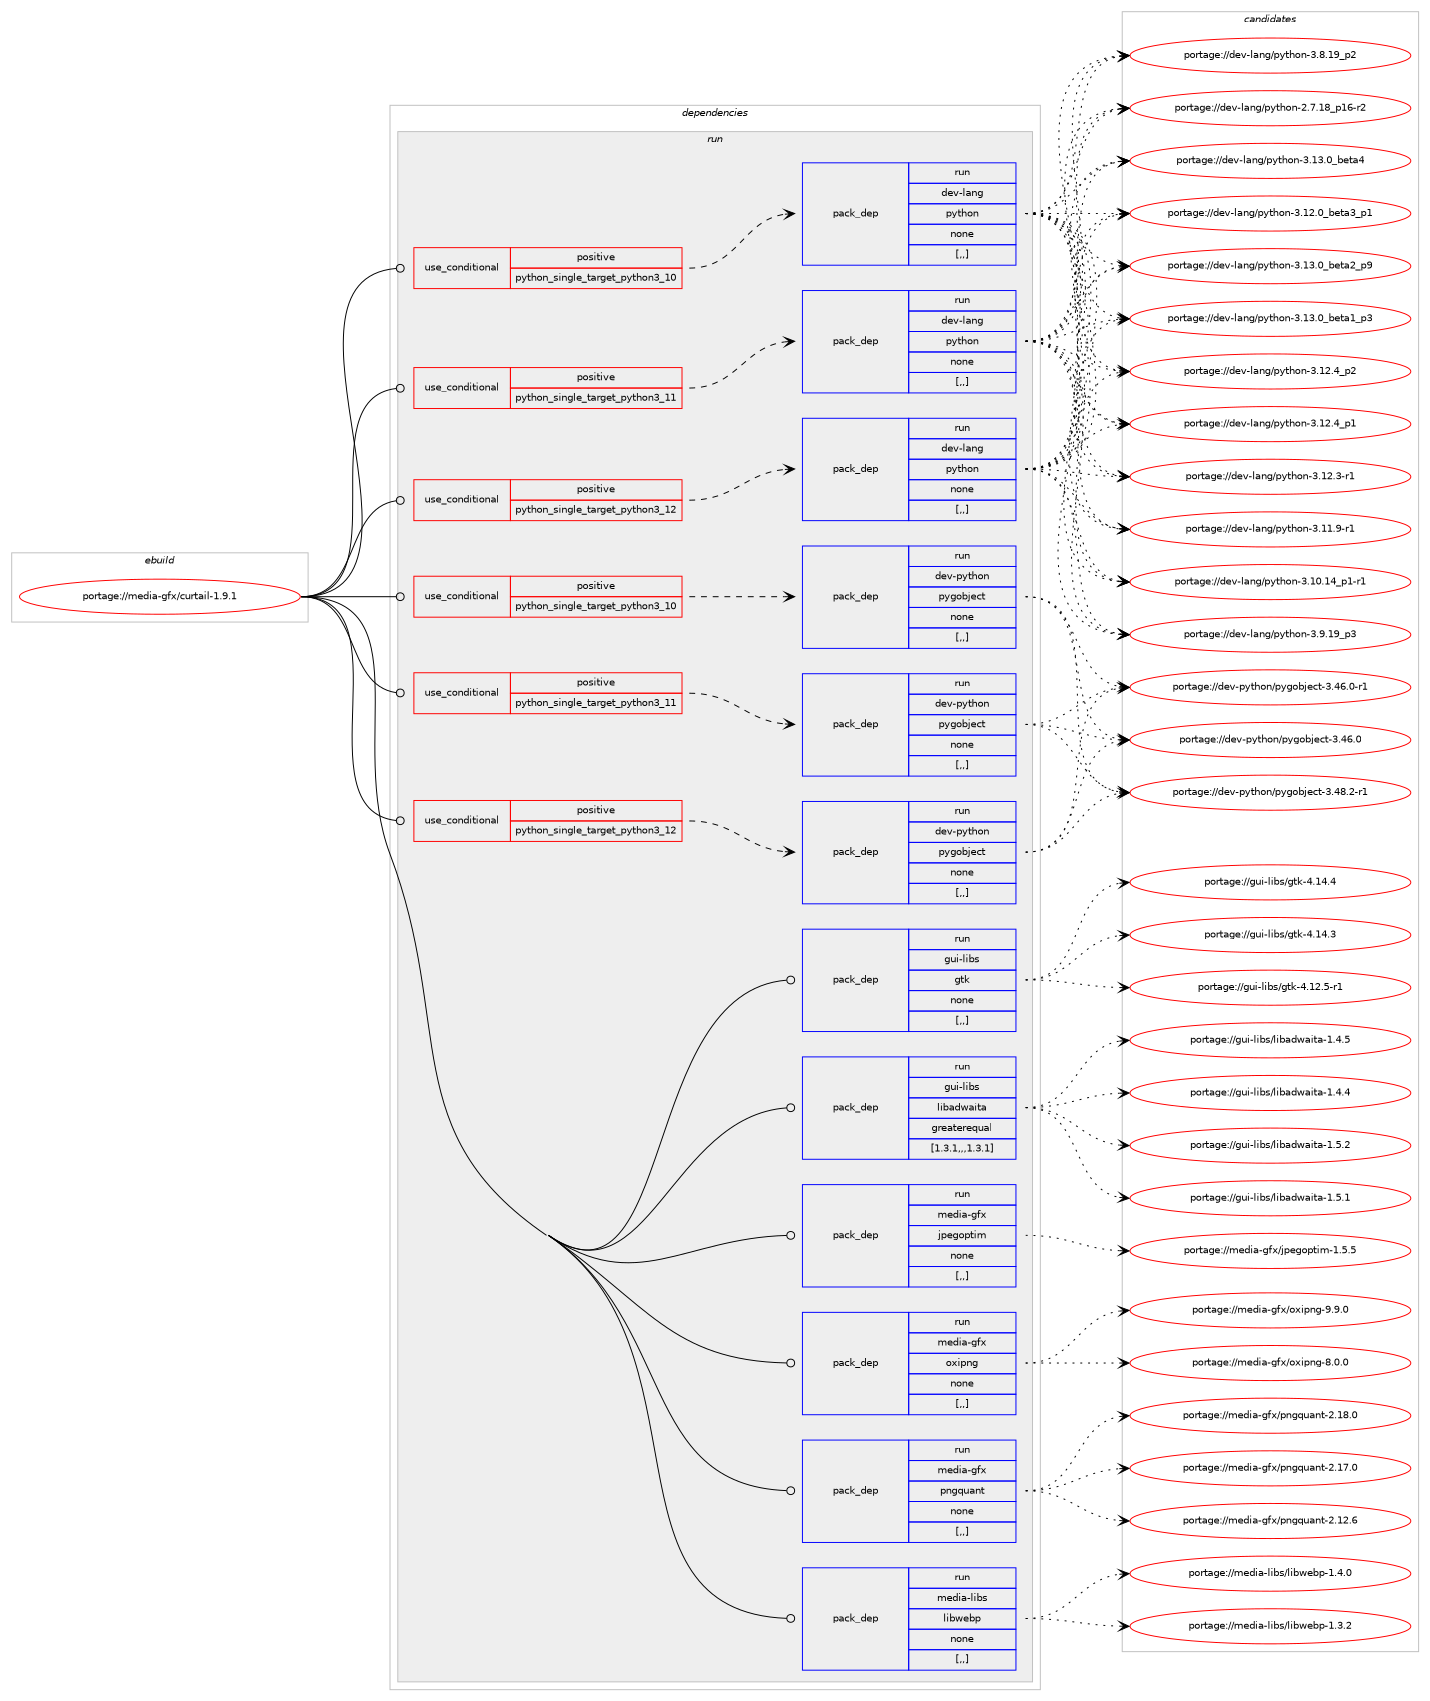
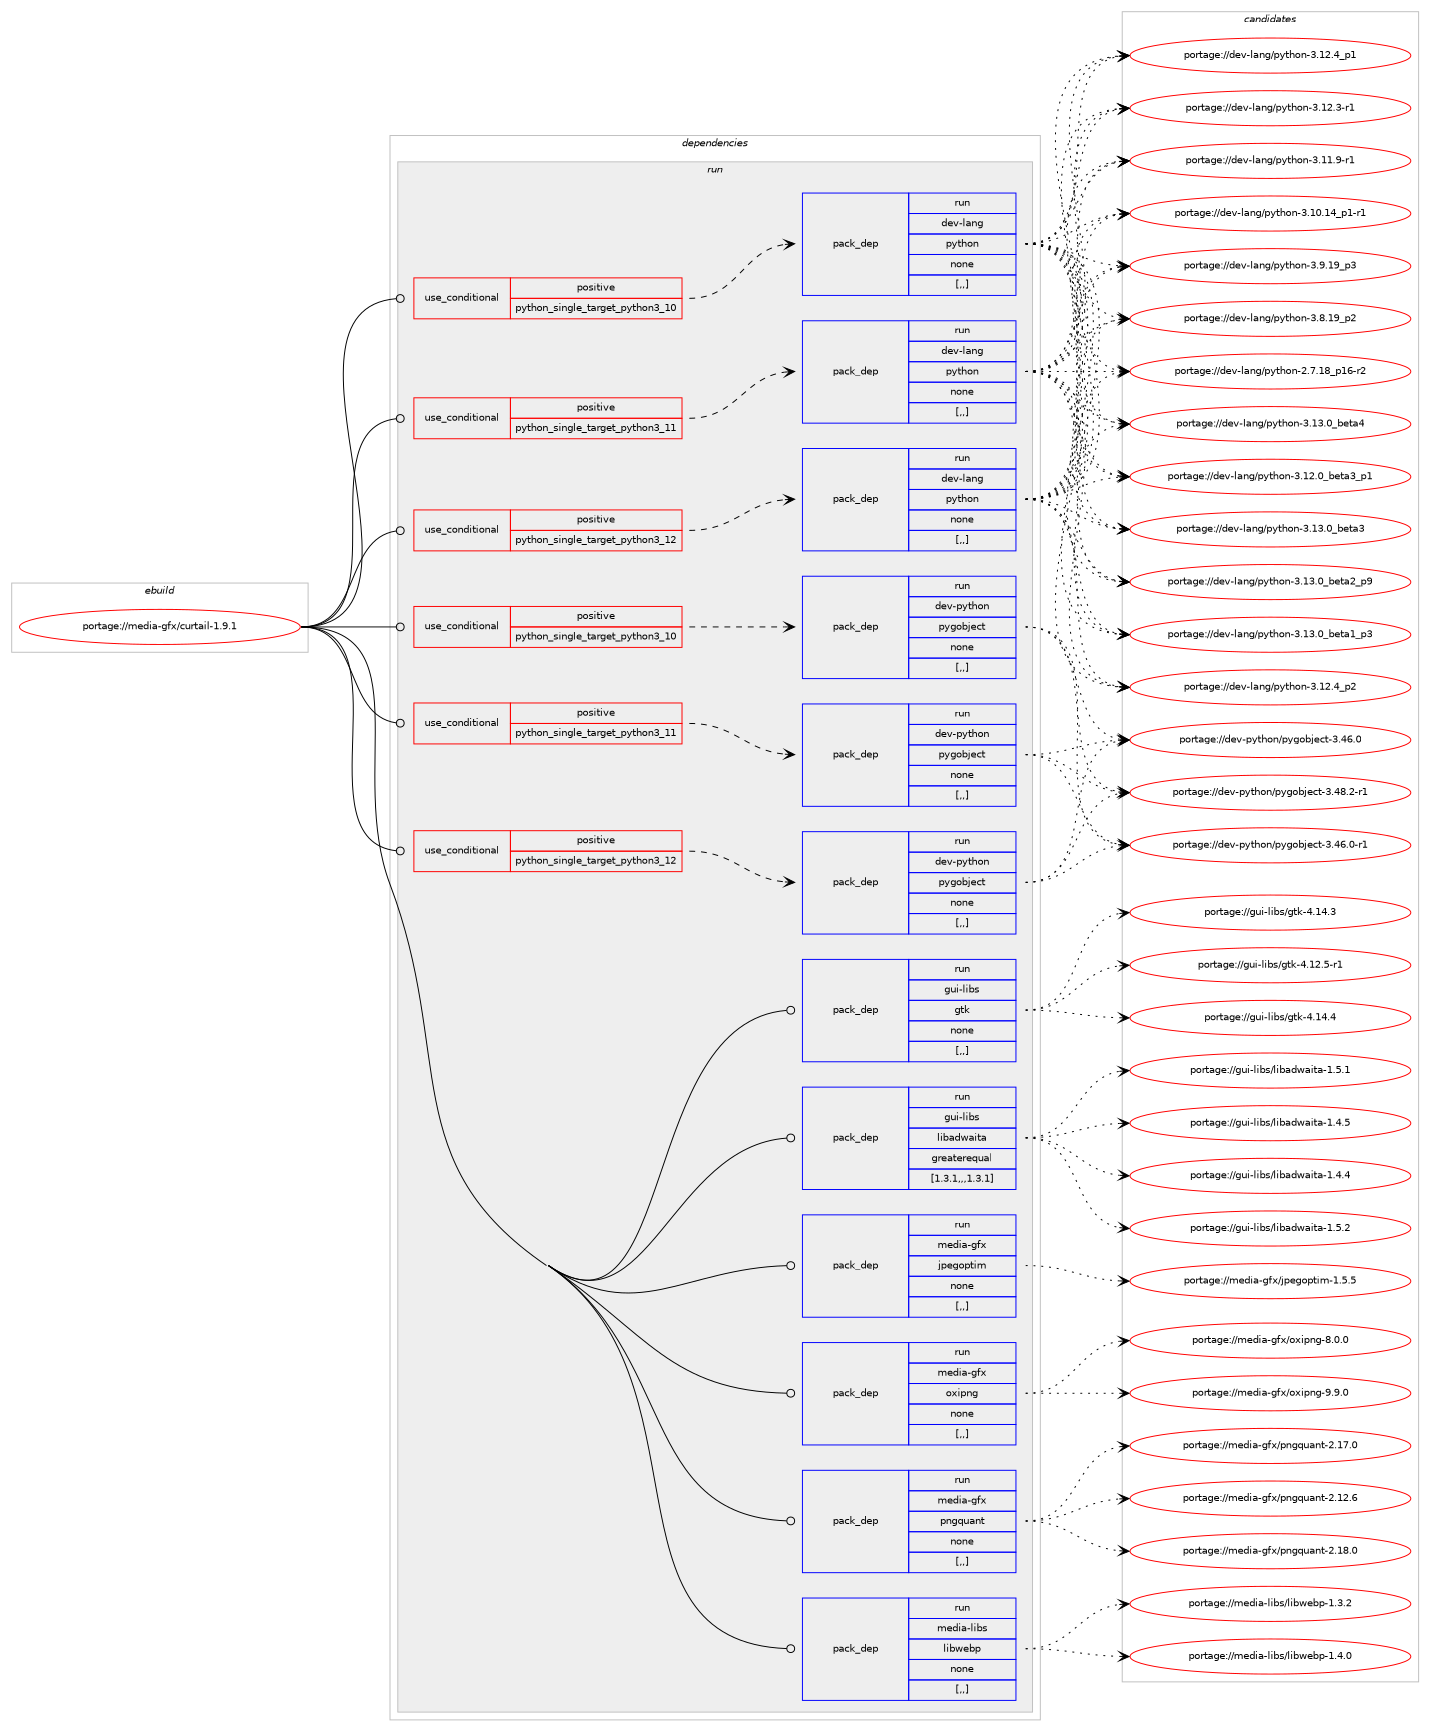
  digraph {
    compound=true
    concentrate=true
    fontname=Helvetica
    fontsize=10
    newrank=true
    rankdir=LR
    ranksep=1.5
    node [color=red fontname=Helvetica fontsize=10]
    edge [arrowhead=vee headport=w style=dotted tailport=e weight=100]
    n1 [label="portage://media-gfx/curtail-1.9.1" width=4]
    n2 [color=blue label=<<TABLE BORDER="0" CELLBORDER="1" CELLSPACING="0" CELLPADDING="4" WIDTH="220"><TR><TD ROWSPAN="6" CELLPADDING="30">pack_dep</TD></TR><TR><TD WIDTH="110">run</TD></TR><TR><TD>dev-lang</TD></TR><TR><TD>python</TD></TR><TR><TD>none</TD></TR><TR><TD>[,,]</TD></TR></TABLE>> shape=none]
    n3 [label=<<TABLE BORDER="0" CELLBORDER="1" CELLSPACING="0" CELLPADDING="4"><TR><TD ROWSPAN="3" CELLPADDING="10">use_conditional</TD></TR><TR><TD>positive</TD></TR><TR><TD>python_single_target_python3_10</TD></TR></TABLE>> shape=none]
    n4 [color=blue label=<<TABLE BORDER="0" CELLBORDER="1" CELLSPACING="0" CELLPADDING="4" WIDTH="220"><TR><TD ROWSPAN="6" CELLPADDING="30">pack_dep</TD></TR><TR><TD WIDTH="110">run</TD></TR><TR><TD>dev-python</TD></TR><TR><TD>pygobject</TD></TR><TR><TD>none</TD></TR><TR><TD>[,,]</TD></TR></TABLE>> shape=none]
    n5 [label=<<TABLE BORDER="0" CELLBORDER="1" CELLSPACING="0" CELLPADDING="4"><TR><TD ROWSPAN="3" CELLPADDING="10">use_conditional</TD></TR><TR><TD>positive</TD></TR><TR><TD>python_single_target_python3_10</TD></TR></TABLE>> shape=none]
    n6 [color=blue label=<<TABLE BORDER="0" CELLBORDER="1" CELLSPACING="0" CELLPADDING="4" WIDTH="220"><TR><TD ROWSPAN="6" CELLPADDING="30">pack_dep</TD></TR><TR><TD WIDTH="110">run</TD></TR><TR><TD>dev-lang</TD></TR><TR><TD>python</TD></TR><TR><TD>none</TD></TR><TR><TD>[,,]</TD></TR></TABLE>> shape=none]
    n7 [label=<<TABLE BORDER="0" CELLBORDER="1" CELLSPACING="0" CELLPADDING="4"><TR><TD ROWSPAN="3" CELLPADDING="10">use_conditional</TD></TR><TR><TD>positive</TD></TR><TR><TD>python_single_target_python3_11</TD></TR></TABLE>> shape=none]
    n8 [color=blue label=<<TABLE BORDER="0" CELLBORDER="1" CELLSPACING="0" CELLPADDING="4" WIDTH="220"><TR><TD ROWSPAN="6" CELLPADDING="30">pack_dep</TD></TR><TR><TD WIDTH="110">run</TD></TR><TR><TD>dev-python</TD></TR><TR><TD>pygobject</TD></TR><TR><TD>none</TD></TR><TR><TD>[,,]</TD></TR></TABLE>> shape=none]
    n9 [label=<<TABLE BORDER="0" CELLBORDER="1" CELLSPACING="0" CELLPADDING="4"><TR><TD ROWSPAN="3" CELLPADDING="10">use_conditional</TD></TR><TR><TD>positive</TD></TR><TR><TD>python_single_target_python3_11</TD></TR></TABLE>> shape=none]
    n10 [color=blue label=<<TABLE BORDER="0" CELLBORDER="1" CELLSPACING="0" CELLPADDING="4" WIDTH="220"><TR><TD ROWSPAN="6" CELLPADDING="30">pack_dep</TD></TR><TR><TD WIDTH="110">run</TD></TR><TR><TD>dev-lang</TD></TR><TR><TD>python</TD></TR><TR><TD>none</TD></TR><TR><TD>[,,]</TD></TR></TABLE>> shape=none]
    n11 [label=<<TABLE BORDER="0" CELLBORDER="1" CELLSPACING="0" CELLPADDING="4"><TR><TD ROWSPAN="3" CELLPADDING="10">use_conditional</TD></TR><TR><TD>positive</TD></TR><TR><TD>python_single_target_python3_12</TD></TR></TABLE>> shape=none]
    n12 [color=blue label=<<TABLE BORDER="0" CELLBORDER="1" CELLSPACING="0" CELLPADDING="4" WIDTH="220"><TR><TD ROWSPAN="6" CELLPADDING="30">pack_dep</TD></TR><TR><TD WIDTH="110">run</TD></TR><TR><TD>dev-python</TD></TR><TR><TD>pygobject</TD></TR><TR><TD>none</TD></TR><TR><TD>[,,]</TD></TR></TABLE>> shape=none]
    n13 [label=<<TABLE BORDER="0" CELLBORDER="1" CELLSPACING="0" CELLPADDING="4"><TR><TD ROWSPAN="3" CELLPADDING="10">use_conditional</TD></TR><TR><TD>positive</TD></TR><TR><TD>python_single_target_python3_12</TD></TR></TABLE>> shape=none]
    n14 [color=blue label=<<TABLE BORDER="0" CELLBORDER="1" CELLSPACING="0" CELLPADDING="4" WIDTH="220"><TR><TD ROWSPAN="6" CELLPADDING="30">pack_dep</TD></TR><TR><TD WIDTH="110">run</TD></TR><TR><TD>gui-libs</TD></TR><TR><TD>gtk</TD></TR><TR><TD>none</TD></TR><TR><TD>[,,]</TD></TR></TABLE>> shape=none]
    n15 [color=blue label=<<TABLE BORDER="0" CELLBORDER="1" CELLSPACING="0" CELLPADDING="4" WIDTH="220"><TR><TD ROWSPAN="6" CELLPADDING="30">pack_dep</TD></TR><TR><TD WIDTH="110">run</TD></TR><TR><TD>gui-libs</TD></TR><TR><TD>libadwaita</TD></TR><TR><TD>greaterequal</TD></TR><TR><TD>[1.3.1,,,1.3.1]</TD></TR></TABLE>> shape=none]
    n16 [color=blue label=<<TABLE BORDER="0" CELLBORDER="1" CELLSPACING="0" CELLPADDING="4" WIDTH="220"><TR><TD ROWSPAN="6" CELLPADDING="30">pack_dep</TD></TR><TR><TD WIDTH="110">run</TD></TR><TR><TD>media-gfx</TD></TR><TR><TD>jpegoptim</TD></TR><TR><TD>none</TD></TR><TR><TD>[,,]</TD></TR></TABLE>> shape=none]
    n17 [color=blue label=<<TABLE BORDER="0" CELLBORDER="1" CELLSPACING="0" CELLPADDING="4" WIDTH="220"><TR><TD ROWSPAN="6" CELLPADDING="30">pack_dep</TD></TR><TR><TD WIDTH="110">run</TD></TR><TR><TD>media-gfx</TD></TR><TR><TD>oxipng</TD></TR><TR><TD>none</TD></TR><TR><TD>[,,]</TD></TR></TABLE>> shape=none]
    n18 [color=blue label=<<TABLE BORDER="0" CELLBORDER="1" CELLSPACING="0" CELLPADDING="4" WIDTH="220"><TR><TD ROWSPAN="6" CELLPADDING="30">pack_dep</TD></TR><TR><TD WIDTH="110">run</TD></TR><TR><TD>media-gfx</TD></TR><TR><TD>pngquant</TD></TR><TR><TD>none</TD></TR><TR><TD>[,,]</TD></TR></TABLE>> shape=none]
    n19 [color=blue label=<<TABLE BORDER="0" CELLBORDER="1" CELLSPACING="0" CELLPADDING="4" WIDTH="220"><TR><TD ROWSPAN="6" CELLPADDING="30">pack_dep</TD></TR><TR><TD WIDTH="110">run</TD></TR><TR><TD>media-libs</TD></TR><TR><TD>libwebp</TD></TR><TR><TD>none</TD></TR><TR><TD>[,,]</TD></TR></TABLE>> shape=none]
    n20 [label="portage://dev-lang/python-3.13.0_beta4" width=4]
    n21 [label="portage://dev-lang/python-3.12.0_beta3_p1" width=4]
+   n22 [label="portage://dev-lang/python-3.13.0_beta3" width=4]
    n23 [label="portage://dev-lang/python-3.13.0_beta2_p9" width=4]
    n24 [label="portage://dev-lang/python-3.13.0_beta1_p3" width=4]
    n25 [label="portage://dev-lang/python-3.12.4_p2" width=4]
    n26 [label="portage://dev-lang/python-3.12.4_p1" width=4]
    n27 [label="portage://dev-lang/python-3.12.3-r1" width=4]
    n28 [label="portage://dev-lang/python-3.11.9-r1" width=4]
    n29 [label="portage://dev-lang/python-3.10.14_p1-r1" width=4]
    n30 [label="portage://dev-lang/python-3.9.19_p3" width=4]
    n31 [label="portage://dev-lang/python-3.8.19_p2" width=4]
    n32 [label="portage://dev-lang/python-2.7.18_p16-r2" width=4]
    n33 [label="portage://dev-python/pygobject-3.48.2-r1" width=4]
    n34 [label="portage://dev-python/pygobject-3.46.0-r1" width=4]
    n35 [label="portage://dev-python/pygobject-3.46.0" width=4]
    n36 [label="portage://gui-libs/gtk-4.14.4" width=4]
    n37 [label="portage://gui-libs/gtk-4.14.3" width=4]
    n38 [label="portage://gui-libs/gtk-4.12.5-r1" width=4]
    n39 [label="portage://gui-libs/libadwaita-1.5.2" width=4]
    n40 [label="portage://gui-libs/libadwaita-1.5.1" width=4]
    n41 [label="portage://gui-libs/libadwaita-1.4.5" width=4]
    n42 [label="portage://gui-libs/libadwaita-1.4.4" width=4]
    n43 [label="portage://media-gfx/jpegoptim-1.5.5" width=4]
    n44 [label="portage://media-gfx/oxipng-9.9.0" width=4]
    n45 [label="portage://media-gfx/oxipng-8.0.0" width=4]
    n46 [label="portage://media-gfx/pngquant-2.18.0" width=4]
    n47 [label="portage://media-gfx/pngquant-2.17.0" width=4]
    n48 [label="portage://media-gfx/pngquant-2.12.6" width=4]
    n49 [label="portage://media-libs/libwebp-1.4.0" width=4]
    n50 [label="portage://media-libs/libwebp-1.3.2" width=4]
    subgraph cluster_1 {
      color=gray
      label=<<i>ebuild</i>>
      n1
    }
    subgraph cluster_2 {
      color=gray
      label=<<i>dependencies</i>>
      subgraph cluster_3 {
        color=gray
        fillcolor="#eeeeee"
        label=<<i>compile</i>>
        style=filled
      }
      subgraph cluster_4 {
        color=gray
        fillcolor="#eeeeee"
        label=<<i>compile and run</i>>
        style=filled
      }
      subgraph cluster_5 {
        color=gray
        fillcolor="#eeeeee"
        label=<<i>run</i>>
        style=filled
        subgraph sub_6 {
          color=gray
          fillcolor="#eeeeee"
          label=<<i>run</i>>
          style=filled
          n3
          subgraph sub_7 {
            color=gray
            fillcolor="#eeeeee"
            label=<<i>run</i>>
            style=filled
            n2
          }
        }
        subgraph sub_8 {
          color=gray
          fillcolor="#eeeeee"
          label=<<i>run</i>>
          style=filled
          n5
          subgraph sub_9 {
            color=gray
            fillcolor="#eeeeee"
            label=<<i>run</i>>
            style=filled
            n4
          }
        }
        subgraph sub_10 {
          color=gray
          fillcolor="#eeeeee"
          label=<<i>run</i>>
          style=filled
          n7
          subgraph sub_11 {
            color=gray
            fillcolor="#eeeeee"
            label=<<i>run</i>>
            style=filled
            n6
          }
        }
        subgraph sub_12 {
          color=gray
          fillcolor="#eeeeee"
          label=<<i>run</i>>
          style=filled
          n9
          subgraph sub_13 {
            color=gray
            fillcolor="#eeeeee"
            label=<<i>run</i>>
            style=filled
            n8
          }
        }
        subgraph sub_14 {
          color=gray
          fillcolor="#eeeeee"
          label=<<i>run</i>>
          style=filled
          n11
          subgraph sub_15 {
            color=gray
            fillcolor="#eeeeee"
            label=<<i>run</i>>
            style=filled
            n10
          }
        }
        subgraph sub_16 {
          color=gray
          fillcolor="#eeeeee"
          label=<<i>run</i>>
          style=filled
          n13
          subgraph sub_17 {
            color=gray
            fillcolor="#eeeeee"
            label=<<i>run</i>>
            style=filled
            n12
          }
        }
        subgraph sub_18 {
          color=gray
          fillcolor="#eeeeee"
          label=<<i>run</i>>
          style=filled
          n14
        }
        subgraph sub_19 {
          color=gray
          fillcolor="#eeeeee"
          label=<<i>run</i>>
          style=filled
          n15
        }
        subgraph sub_20 {
          color=gray
          fillcolor="#eeeeee"
          label=<<i>run</i>>
          style=filled
          n16
        }
        subgraph sub_21 {
          color=gray
          fillcolor="#eeeeee"
          label=<<i>run</i>>
          style=filled
          n17
        }
        subgraph sub_22 {
          color=gray
          fillcolor="#eeeeee"
          label=<<i>run</i>>
          style=filled
          n18
        }
        subgraph sub_23 {
          color=gray
          fillcolor="#eeeeee"
          label=<<i>run</i>>
          style=filled
          n19
        }
      }
    }
    subgraph cluster_24 {
      color=gray
      label=<<i>candidates</i>>
      rank=same
      subgraph sub_25 {
        color=black
        label=<<i>candidates</i>>
        nodesep=1
        rank=same
        n20
        n21
+       n22
        n23
        n24
        n25
        n26
        n27
        n28
        n29
        n30
        n31
        n32
      }
      subgraph sub_26 {
        color=black
        label=<<i>candidates</i>>
        nodesep=1
        rank=same
        n33
        n34
        n35
      }
      subgraph sub_27 {
        color=black
        label=<<i>candidates</i>>
        nodesep=1
        rank=same
        n20
        n21
+       n22
        n23
        n24
        n25
        n26
        n27
        n28
        n29
        n30
        n31
        n32
      }
      subgraph sub_28 {
        color=black
        label=<<i>candidates</i>>
        nodesep=1
        rank=same
        n33
        n34
        n35
      }
      subgraph sub_29 {
        color=black
        label=<<i>candidates</i>>
        nodesep=1
        rank=same
        n20
        n21
+       n22
        n23
        n24
        n25
        n26
        n27
        n28
        n29
        n30
        n31
        n32
      }
      subgraph sub_30 {
        color=black
        label=<<i>candidates</i>>
        nodesep=1
        rank=same
        n33
        n34
        n35
      }
      subgraph sub_31 {
        color=black
        label=<<i>candidates</i>>
        nodesep=1
        rank=same
        n36
        n37
        n38
      }
      subgraph sub_32 {
        color=black
        label=<<i>candidates</i>>
        nodesep=1
        rank=same
        n39
        n40
        n41
        n42
      }
      subgraph sub_33 {
        color=black
        label=<<i>candidates</i>>
        nodesep=1
        rank=same
        n43
      }
      subgraph sub_34 {
        color=black
        label=<<i>candidates</i>>
        nodesep=1
        rank=same
        n44
        n45
      }
      subgraph sub_35 {
        color=black
        label=<<i>candidates</i>>
        nodesep=1
        rank=same
        n46
        n47
        n48
      }
      subgraph sub_36 {
        color=black
        label=<<i>candidates</i>>
        nodesep=1
        rank=same
        n49
        n50
      }
    }
    n1 -> n3 [arrowhead=odot style=solid weight=20]
    n1 -> n5 [arrowhead=odot style=solid weight=20]
    n1 -> n7 [arrowhead=odot style=solid weight=20]
    n1 -> n9 [arrowhead=odot style=solid weight=20]
    n1 -> n11 [arrowhead=odot style=solid weight=20]
    n1 -> n13 [arrowhead=odot style=solid weight=20]
    n1 -> n14 [arrowhead=odot style=solid weight=20]
    n1 -> n15 [arrowhead=odot style=solid weight=20]
    n1 -> n16 [arrowhead=odot style=solid weight=20]
    n1 -> n17 [arrowhead=odot style=solid weight=20]
    n1 -> n18 [arrowhead=odot style=solid weight=20]
    n1 -> n19 [arrowhead=odot style=solid weight=20]
    n2 -> n20
    n2 -> n21
+   n2 -> n22
    n2 -> n23
    n2 -> n24
    n2 -> n25
    n2 -> n26
    n2 -> n27
    n2 -> n28
    n2 -> n29
    n2 -> n30
    n2 -> n31
    n2 -> n32
    n3 -> n2 [style=dashed weight=20]
    n4 -> n33
    n4 -> n34
    n4 -> n35
    n5 -> n4 [style=dashed weight=20]
    n6 -> n20
    n6 -> n21
+   n6 -> n22
    n6 -> n23
    n6 -> n24
    n6 -> n25
    n6 -> n26
    n6 -> n27
    n6 -> n28
    n6 -> n29
    n6 -> n30
    n6 -> n31
    n6 -> n32
    n7 -> n6 [style=dashed weight=20]
    n8 -> n33
    n8 -> n34
    n8 -> n35
    n9 -> n8 [style=dashed weight=20]
    n10 -> n20
    n10 -> n21
+   n10 -> n22
    n10 -> n23
    n10 -> n24
    n10 -> n25
    n10 -> n26
    n10 -> n27
    n10 -> n28
    n10 -> n29
    n10 -> n30
    n10 -> n31
    n10 -> n32
    n11 -> n10 [style=dashed weight=20]
    n12 -> n33
    n12 -> n34
    n12 -> n35
    n13 -> n12 [style=dashed weight=20]
    n14 -> n36
    n14 -> n37
    n14 -> n38
    n15 -> n39
    n15 -> n40
    n15 -> n41
    n15 -> n42
    n16 -> n43
    n17 -> n44
    n17 -> n45
    n18 -> n46
    n18 -> n47
    n18 -> n48
    n19 -> n49
    n19 -> n50
  }
